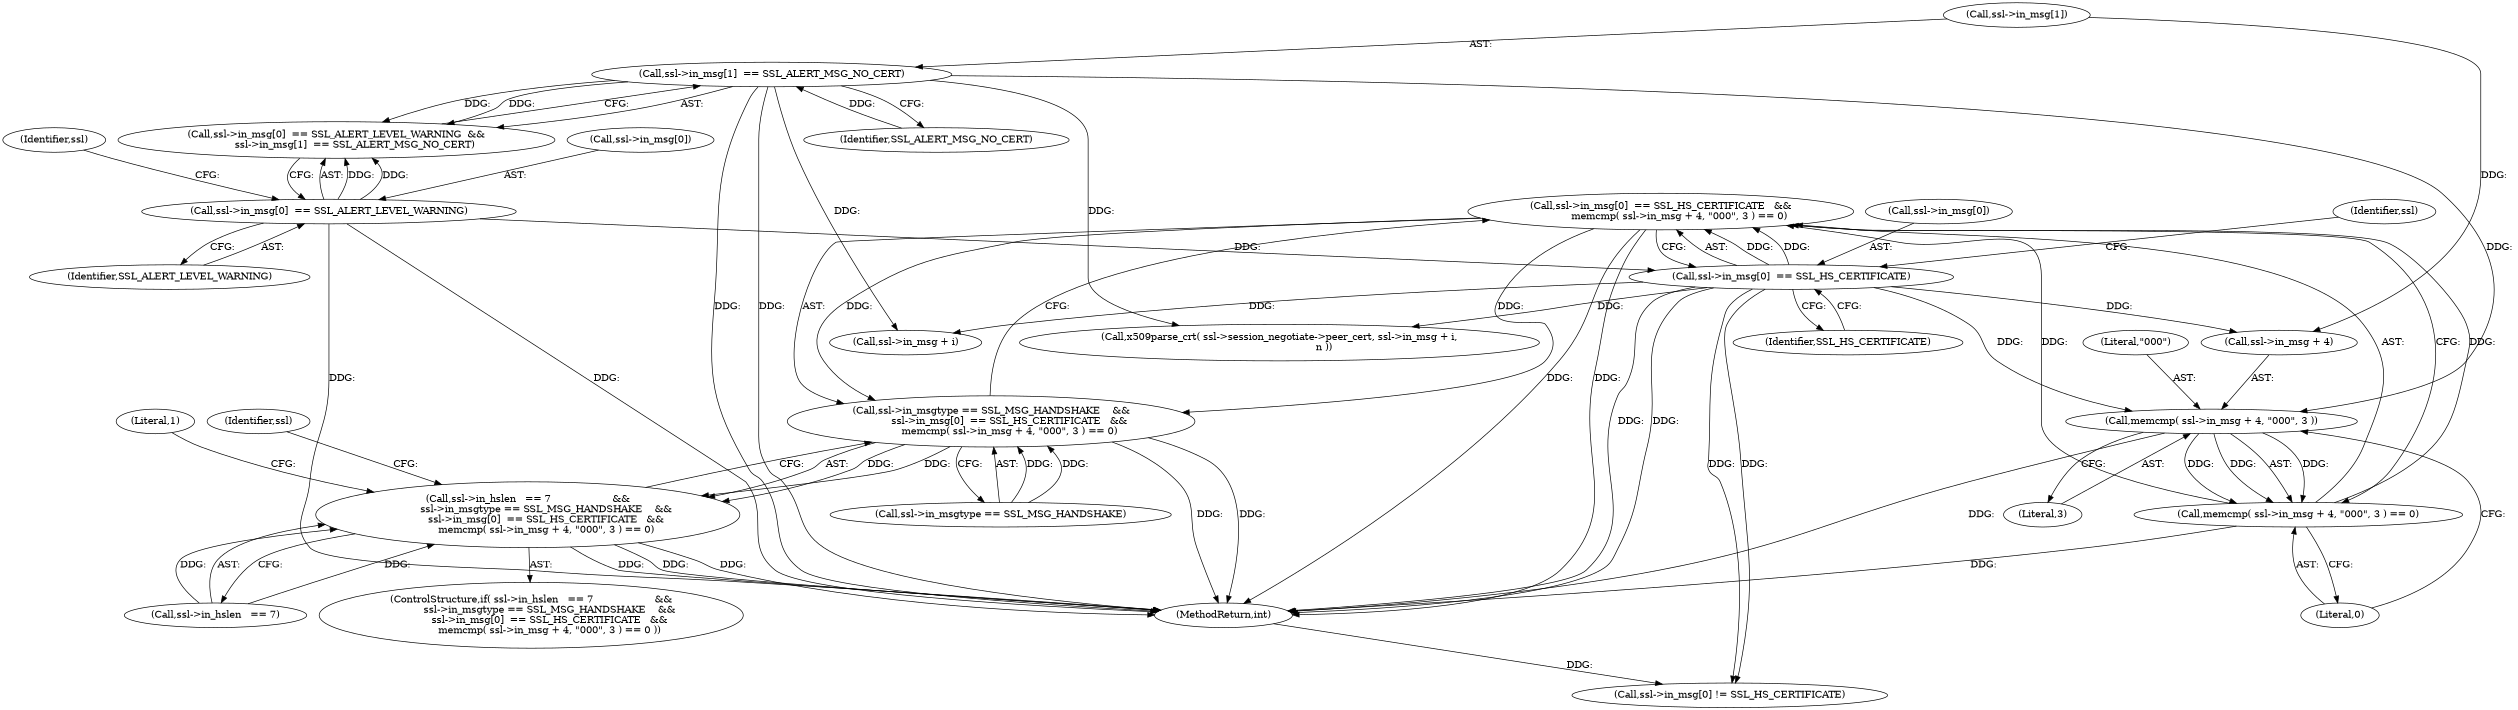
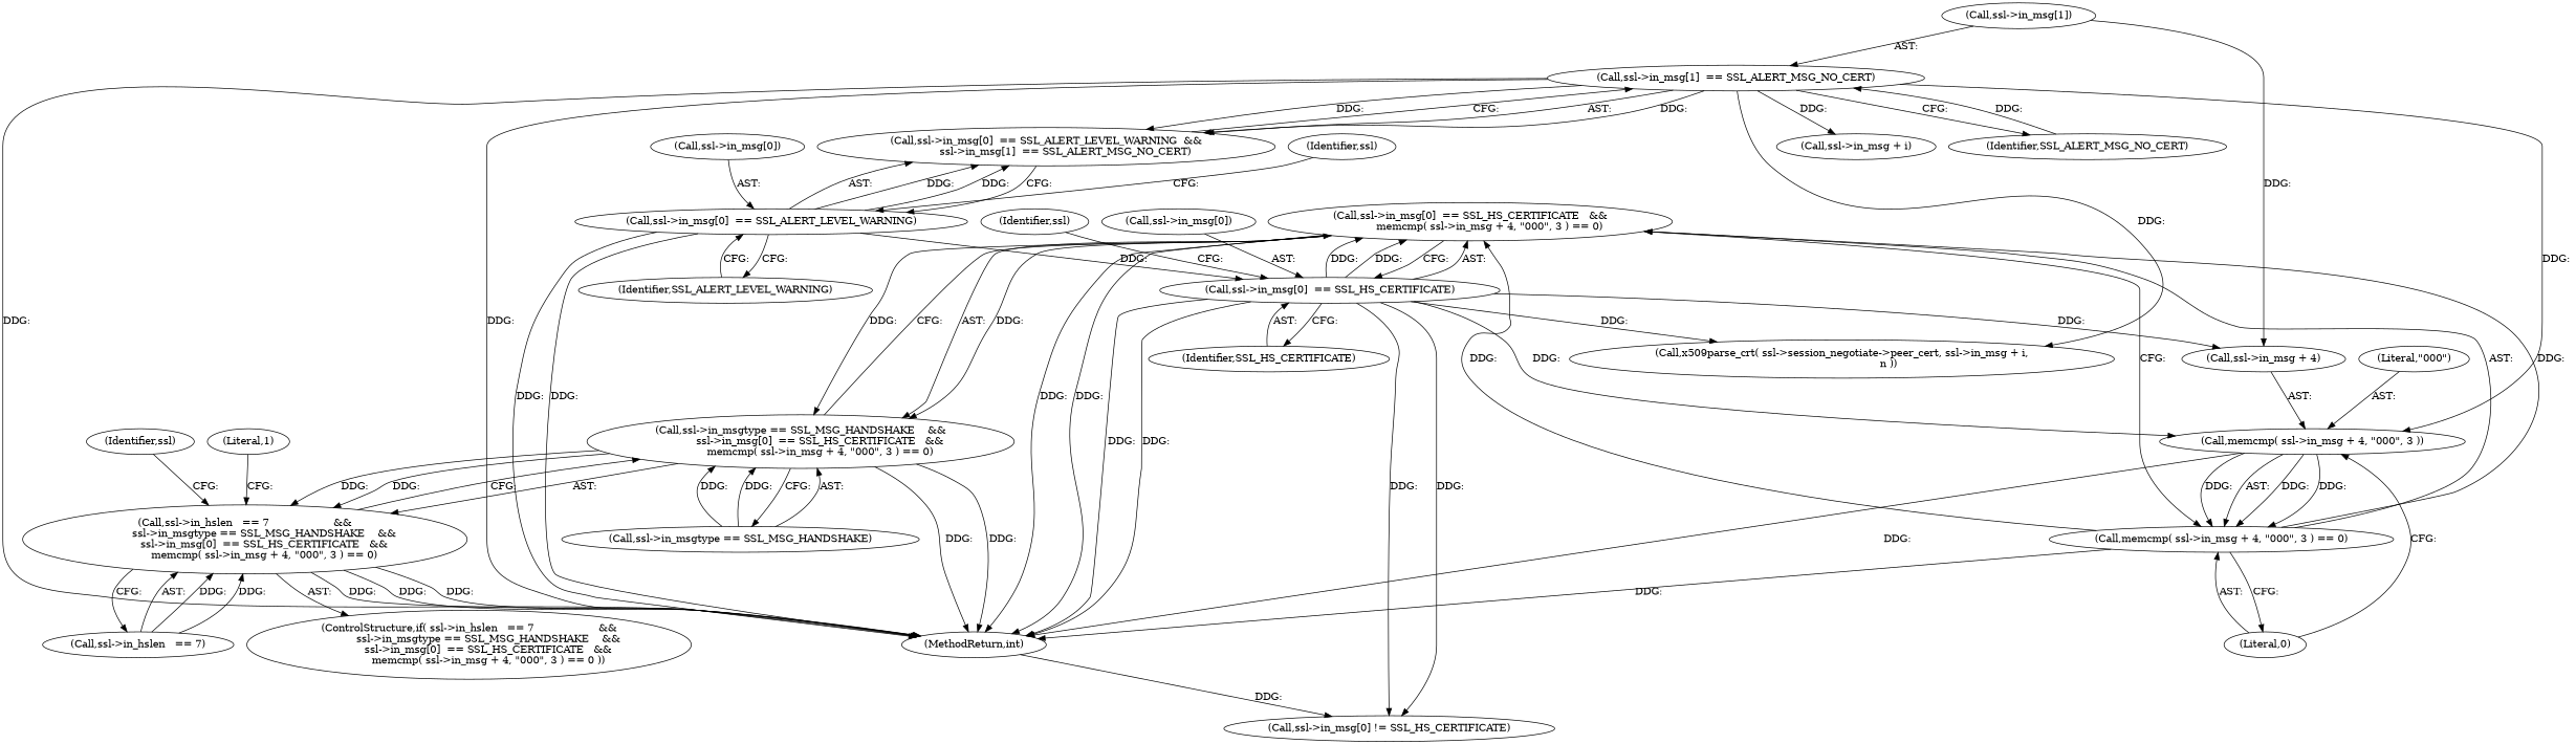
  digraph {
    n1 [label="(Call,ssl->in_msg[0]  == SSL_HS_CERTIFICATE   &&\n            memcmp( ssl->in_msg + 4, \"\0\0\0\", 3 ) == 0)"]
    n2 [label="(Call,ssl->in_msg[0]  == SSL_HS_CERTIFICATE)"]
    n3 [label="(Call,memcmp( ssl->in_msg + 4, \"\0\0\0\", 3 ) == 0)"]
    n4 [label="(Call,ssl->in_msgtype == SSL_MSG_HANDSHAKE    &&\n            ssl->in_msg[0]  == SSL_HS_CERTIFICATE   &&\n            memcmp( ssl->in_msg + 4, \"\0\0\0\", 3 ) == 0)"]
    n5 [label="(MethodReturn,int)"]
    n6 [label="(Call,memcmp( ssl->in_msg + 4, \"\0\0\0\", 3 ))"]
    n7 [label="(Call,x509parse_crt( ssl->session_negotiate->peer_cert, ssl->in_msg + i,\n                             n ))"]
    n8 [label="(Call,ssl->in_msg + 4)"]
    n9 [label="(Call,ssl->in_msg + i)"]
    n10 [label="(Call,ssl->in_msg[0] != SSL_HS_CERTIFICATE)"]
    n11 [label="(Identifier,SSL_HS_CERTIFICATE)"]
    n12 [label="(Literal,0)"]
    n13 [label="(Call,ssl->in_hslen   == 7                    &&\n            ssl->in_msgtype == SSL_MSG_HANDSHAKE    &&\n            ssl->in_msg[0]  == SSL_HS_CERTIFICATE   &&\n            memcmp( ssl->in_msg + 4, \"\0\0\0\", 3 ) == 0)"]
    n14 [label="(Call,ssl->in_msgtype == SSL_MSG_HANDSHAKE)"]
-   n15 [label="(Literal,3)"]
    n16 [label="(Call,ssl->in_msg[0]  == SSL_ALERT_LEVEL_WARNING)"]
    n17 [label="(Identifier,SSL_ALERT_LEVEL_WARNING)"]
    n18 [label="(Call,ssl->in_msg[0]  == SSL_ALERT_LEVEL_WARNING  &&\n            ssl->in_msg[1]  == SSL_ALERT_MSG_NO_CERT)"]
    n19 [label="(Call,ssl->in_msg[1]  == SSL_ALERT_MSG_NO_CERT)"]
    n20 [label="(Identifier,SSL_ALERT_MSG_NO_CERT)"]
    n21 [label="(Call,ssl->in_hslen   == 7)"]
    n22 [label="(ControlStructure,if( ssl->in_hslen   == 7                    &&\n            ssl->in_msgtype == SSL_MSG_HANDSHAKE    &&\n            ssl->in_msg[0]  == SSL_HS_CERTIFICATE   &&\n            memcmp( ssl->in_msg + 4, \"\0\0\0\", 3 ) == 0 ))"]
    n23 [label="(Identifier,ssl)"]
    n24 [label="(Literal,\"\0\0\0\")"]
    n25 [label="(Call,ssl->in_msg[0])"]
    n26 [label="(Identifier,ssl)"]
    n27 [label="(Literal,1)"]
    n28 [label="(Call,ssl->in_msg[1])"]
    n29 [label="(Identifier,ssl)"]
    n30 [label="(Call,ssl->in_msg[0])"]
    n1 -> n2 [label="CFG: "]
    n1 -> n3 [label="CFG: "]
    n1 -> n4 [label="AST: "]
    n1 -> n4 [label="DDG: "]
    n1 -> n4 [label="DDG: "]
    n1 -> n5 [label="DDG: "]
    n1 -> n5 [label="DDG: "]
    n2 -> n1 [label="AST: "]
    n2 -> n1 [label="DDG: "]
    n2 -> n1 [label="DDG: "]
    n2 -> n5 [label="DDG: "]
    n2 -> n5 [label="DDG: "]
    n2 -> n6 [label="DDG: "]
    n2 -> n7 [label="DDG: "]
    n2 -> n8 [label="DDG: "]
-   n2 -> n9 [label="DDG: "]
    n2 -> n10 [label="DDG: "]
    n2 -> n10 [label="DDG: "]
    n2 -> n11 [label="CFG: "]
    n3 -> n1 [label="AST: "]
    n3 -> n1 [label="DDG: "]
    n3 -> n1 [label="DDG: "]
    n3 -> n5 [label="DDG: "]
    n3 -> n12 [label="CFG: "]
    n4 -> n1 [label="CFG: "]
    n4 -> n5 [label="DDG: "]
    n4 -> n5 [label="DDG: "]
    n4 -> n13 [label="AST: "]
    n4 -> n13 [label="DDG: "]
    n4 -> n13 [label="DDG: "]
    n4 -> n14 [label="CFG: "]
    n5 -> n10 [label="DDG: "]
    n6 -> n3 [label="AST: "]
    n6 -> n3 [label="DDG: "]
    n6 -> n3 [label="DDG: "]
    n6 -> n3 [label="DDG: "]
    n6 -> n5 [label="DDG: "]
-   n6 -> n15 [label="CFG: "]
    n8 -> n6 [label="AST: "]
-   n11 -> n2 [label="CFG: "]
+   n11 -> n2 [label="AST: "]
    n12 -> n3 [label="AST: "]
    n12 -> n6 [label="CFG: "]
    n13 -> n4 [label="CFG: "]
    n13 -> n5 [label="DDG: "]
    n13 -> n5 [label="DDG: "]
    n13 -> n5 [label="DDG: "]
    n13 -> n21 [label="CFG: "]
    n13 -> n22 [label="AST: "]
    n14 -> n4 [label="AST: "]
    n14 -> n4 [label="DDG: "]
    n14 -> n4 [label="DDG: "]
-   n15 -> n6 [label="AST: "]
    n16 -> n2 [label="DDG: "]
    n16 -> n5 [label="DDG: "]
    n16 -> n5 [label="DDG: "]
    n16 -> n17 [label="CFG: "]
    n16 -> n18 [label="AST: "]
    n16 -> n18 [label="DDG: "]
    n16 -> n18 [label="DDG: "]
-   n17 -> n16 [label="AST: "]
+   n17 -> n16 [label="CFG: "]
    n18 -> n16 [label="CFG: "]
    n18 -> n19 [label="CFG: "]
    n19 -> n5 [label="DDG: "]
    n19 -> n5 [label="DDG: "]
    n19 -> n6 [label="DDG: "]
    n19 -> n7 [label="DDG: "]
    n19 -> n9 [label="DDG: "]
    n19 -> n18 [label="AST: "]
    n19 -> n18 [label="DDG: "]
    n19 -> n18 [label="DDG: "]
    n19 -> n20 [label="CFG: "]
    n20 -> n19 [label="DDG: "]
    n21 -> n13 [label="AST: "]
    n21 -> n13 [label="DDG: "]
    n21 -> n13 [label="DDG: "]
    n23 -> n13 [label="CFG: "]
    n24 -> n6 [label="AST: "]
    n25 -> n16 [label="AST: "]
    n26 -> n16 [label="CFG: "]
    n27 -> n13 [label="CFG: "]
    n28 -> n8 [label="DDG: "]
    n28 -> n19 [label="AST: "]
    n29 -> n2 [label="CFG: "]
    n30 -> n2 [label="AST: "]
  }
